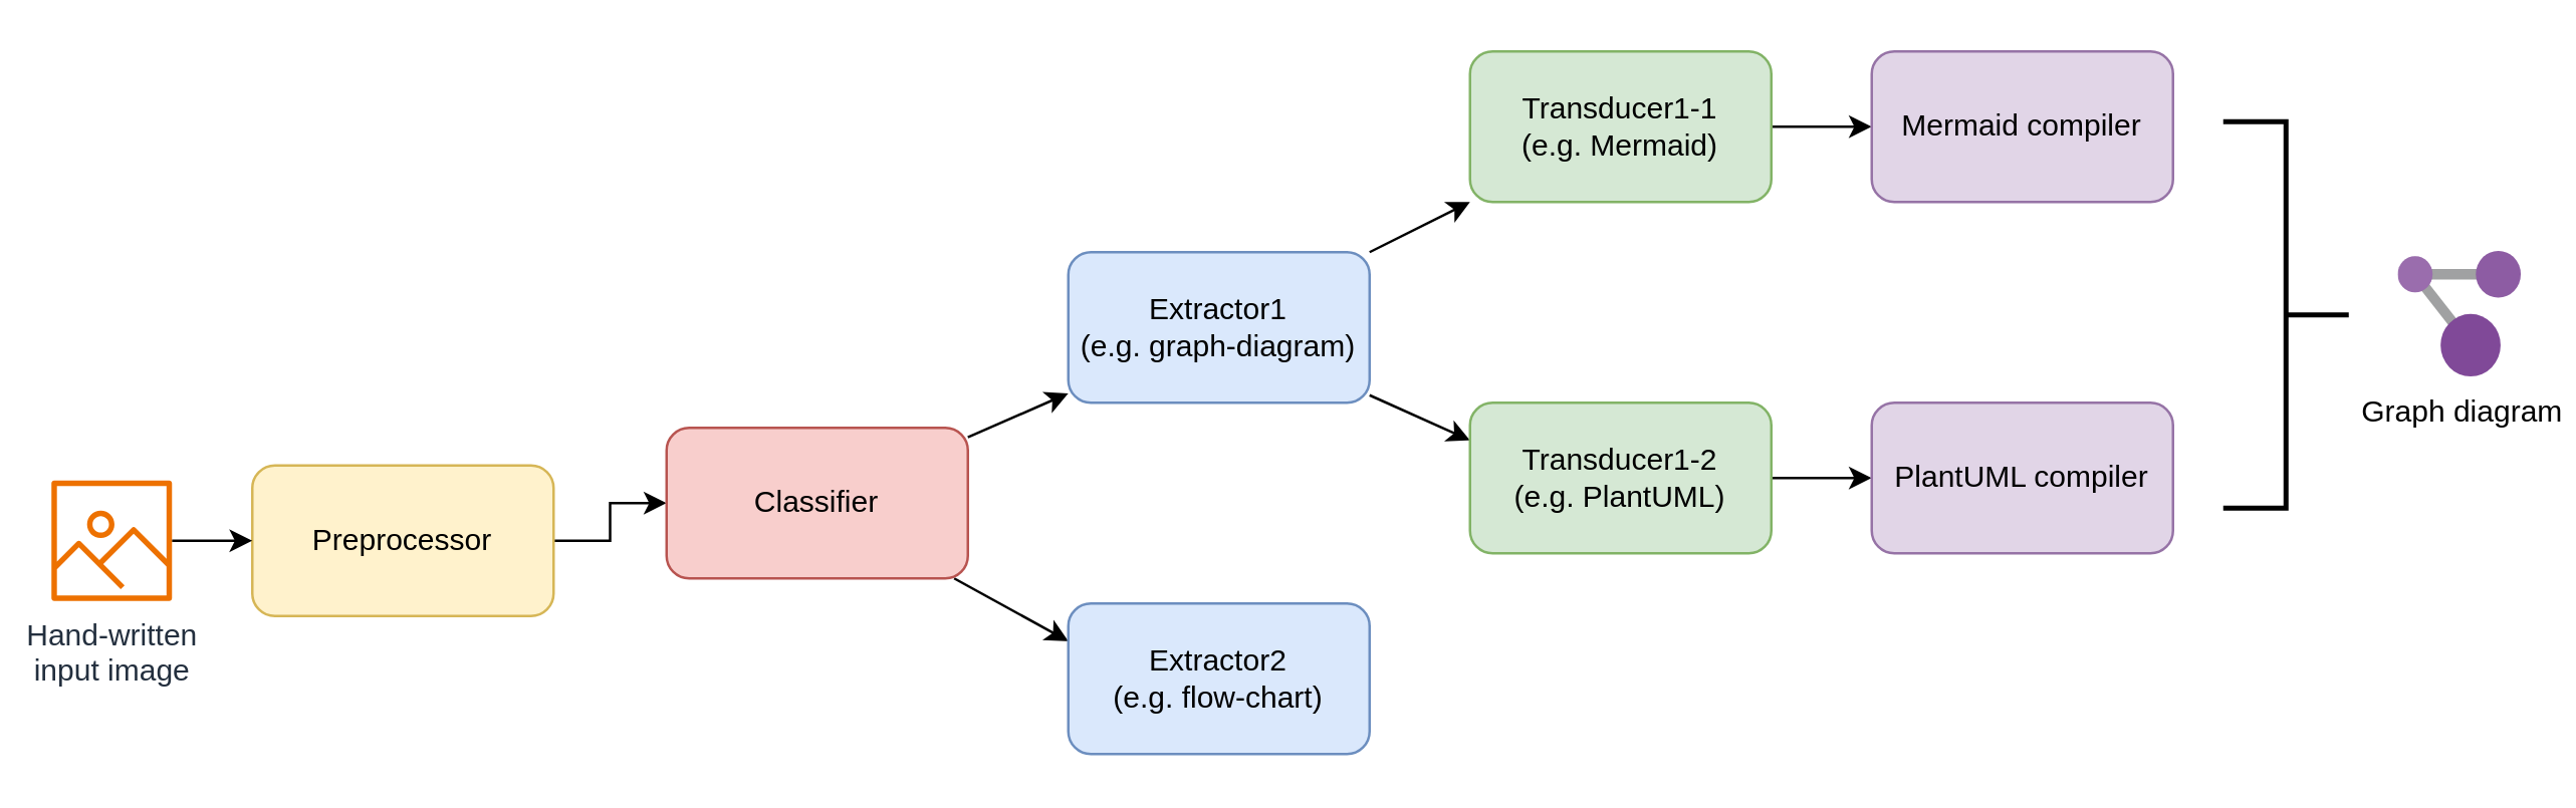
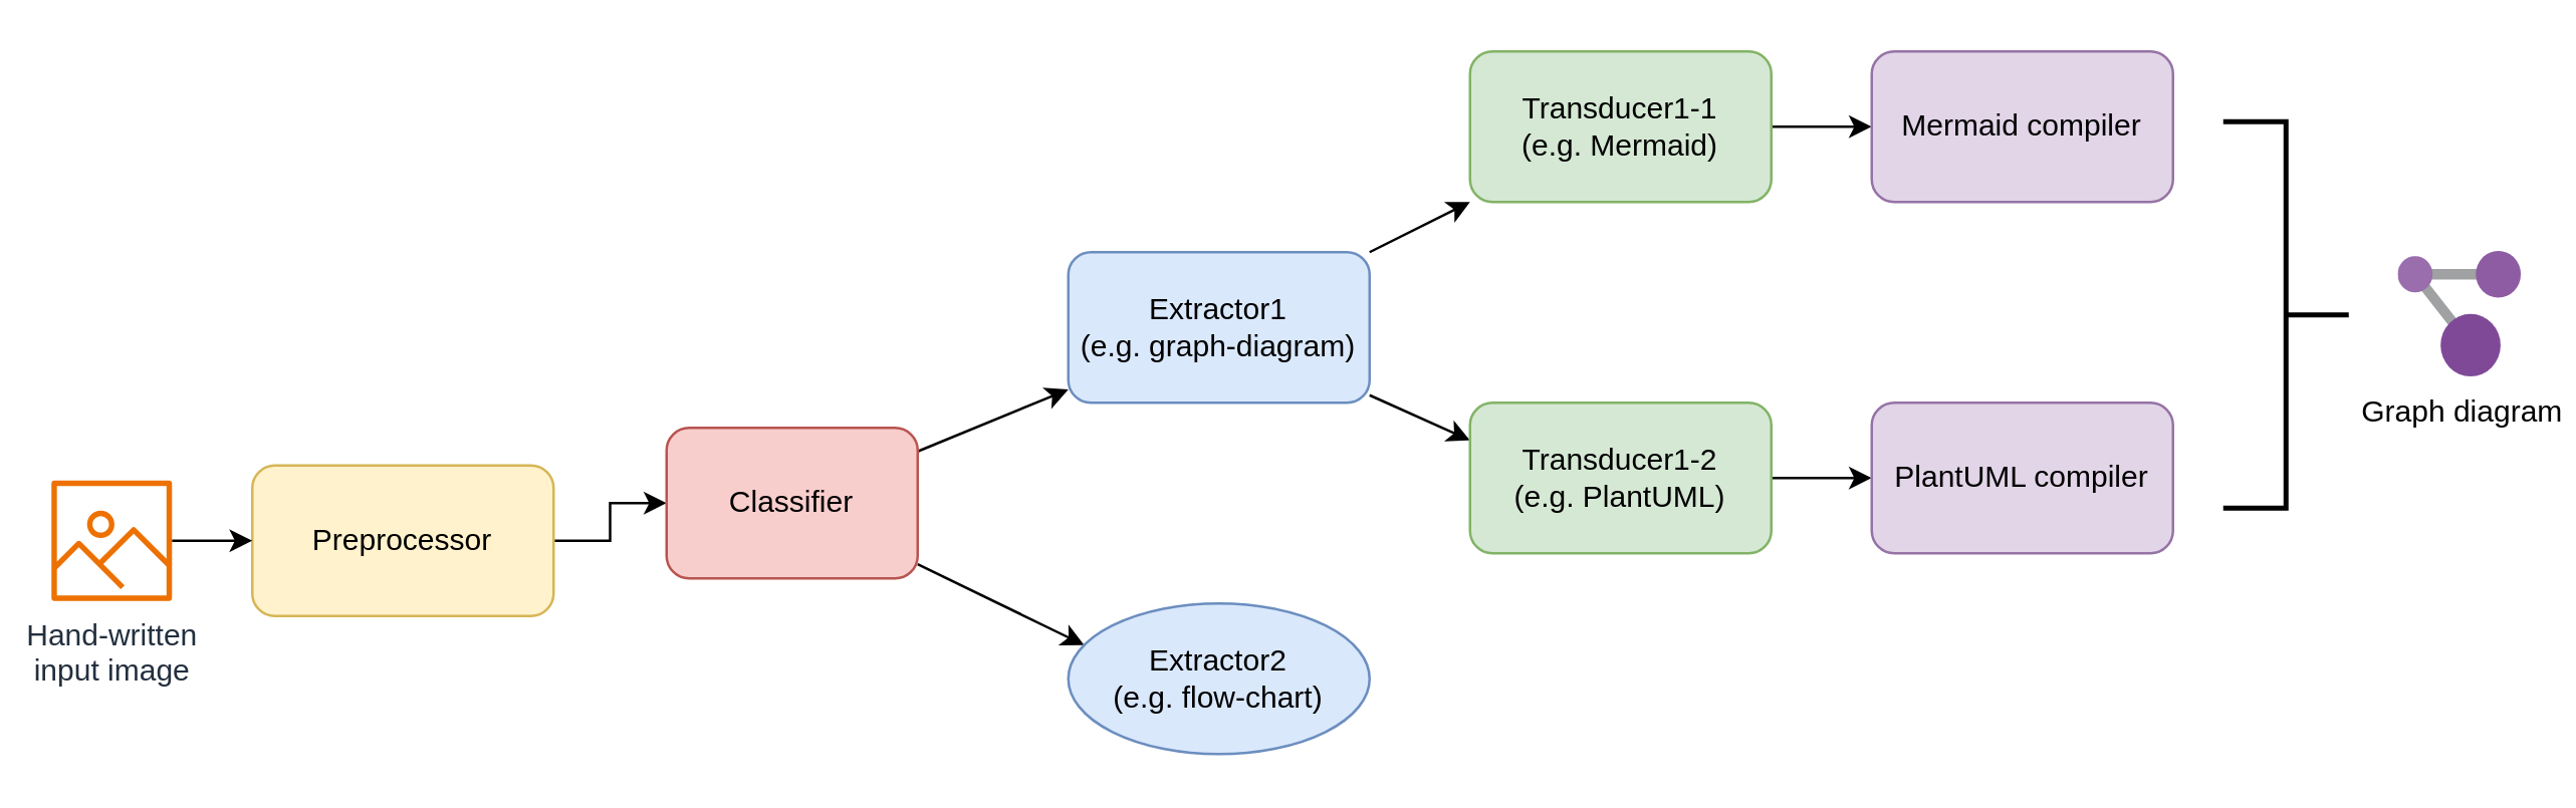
  <mxCell id="0" />
  <mxCell id="1" parent="0" />
  <mxCell id="2" value="" style="edgeStyle=orthogonalEdgeStyle;rounded=0;orthogonalLoop=1;jettySize=auto;html=1;" edge="1" parent="1" source="3" target="6"><mxGeometry relative="1" as="geometry" /></mxCell>
  <mxCell id="3" value="Preprocessor" style="rounded=1;whiteSpace=wrap;html=1;fillColor=#fff2cc;strokeColor=#d6b656;" vertex="1" parent="1"><mxGeometry x="100" y="185" width="120" height="60" as="geometry" /></mxCell>
  <mxCell id="4" value="" style="rounded=0;orthogonalLoop=1;jettySize=auto;html=1;" edge="1" parent="1" source="6" target="9"><mxGeometry relative="1" as="geometry" /></mxCell>
  <mxCell id="5" style="rounded=0;orthogonalLoop=1;jettySize=auto;html=1;entryX=0;entryY=0.25;entryDx=0;entryDy=0;" edge="1" parent="1" source="6" target="10"><mxGeometry relative="1" as="geometry" /></mxCell>
- <mxCell id="6" value="Classifier" style="rounded=1;whiteSpace=wrap;html=1;fillColor=#f8cecc;strokeColor=#b85450;" vertex="1" parent="1"><mxGeometry x="265" y="170" width="120" height="60" as="geometry" /></mxCell>
+ <mxCell id="6" value="Classifier" style="rounded=1;whiteSpace=wrap;html=1;fillColor=#f8cecc;strokeColor=#b85450;" vertex="1" parent="1"><mxGeometry x="265" y="170" width="100" height="60" as="geometry" /></mxCell>
  <mxCell id="7" value="" style="rounded=0;orthogonalLoop=1;jettySize=auto;html=1;" edge="1" parent="1" source="9" target="12"><mxGeometry relative="1" as="geometry" /></mxCell>
  <mxCell id="8" style="rounded=0;orthogonalLoop=1;jettySize=auto;html=1;entryX=0;entryY=0.25;entryDx=0;entryDy=0;" edge="1" parent="1" source="9" target="14"><mxGeometry relative="1" as="geometry" /></mxCell>
  <mxCell id="9" value="&lt;div&gt;Extractor1&lt;/div&gt;&lt;div&gt;(e.g. graph-diagram)&lt;/div&gt;" style="rounded=1;whiteSpace=wrap;html=1;fillColor=#dae8fc;strokeColor=#6c8ebf;" vertex="1" parent="1"><mxGeometry x="425" y="100" width="120" height="60" as="geometry" /></mxCell>
- <mxCell id="10" value="&lt;div&gt;Extractor2&lt;/div&gt;&lt;div&gt;(e.g. flow-chart)&lt;/div&gt;" style="rounded=1;whiteSpace=wrap;html=1;fillColor=#dae8fc;strokeColor=#6c8ebf;" vertex="1" parent="1"><mxGeometry x="425" y="240" width="120" height="60" as="geometry" /></mxCell>
+ <mxCell id="10" value="&lt;div&gt;Extractor2&lt;/div&gt;&lt;div&gt;(e.g. flow-chart)&lt;/div&gt;" style="ellipse;whiteSpace=wrap;html=1;fillColor=#dae8fc;strokeColor=#6c8ebf;" vertex="1" parent="1"><mxGeometry x="425" y="240" width="120" height="60" as="geometry" /></mxCell>
  <mxCell id="11" value="" style="edgeStyle=orthogonalEdgeStyle;rounded=0;orthogonalLoop=1;jettySize=auto;html=1;" edge="1" parent="1" source="12" target="15"><mxGeometry relative="1" as="geometry" /></mxCell>
  <mxCell id="12" value="Transducer1-1&lt;div&gt;(e.g. Mermaid)&lt;/div&gt;" style="rounded=1;whiteSpace=wrap;html=1;fillColor=#d5e8d4;strokeColor=#82b366;" vertex="1" parent="1"><mxGeometry x="585" y="20" width="120" height="60" as="geometry" /></mxCell>
  <mxCell id="13" value="" style="edgeStyle=orthogonalEdgeStyle;rounded=0;orthogonalLoop=1;jettySize=auto;html=1;" edge="1" parent="1" source="14" target="16"><mxGeometry relative="1" as="geometry" /></mxCell>
  <mxCell id="14" value="Transducer1-2&lt;div&gt;(e.g. PlantUML)&lt;/div&gt;" style="rounded=1;whiteSpace=wrap;html=1;fillColor=#d5e8d4;strokeColor=#82b366;" vertex="1" parent="1"><mxGeometry x="585" y="160" width="120" height="60" as="geometry" /></mxCell>
  <mxCell id="15" value="Mermaid compiler" style="rounded=1;whiteSpace=wrap;html=1;fillColor=#e1d5e7;strokeColor=#9673a6;" vertex="1" parent="1"><mxGeometry x="745" y="20" width="120" height="60" as="geometry" /></mxCell>
  <mxCell id="16" value="PlantUML compiler" style="rounded=1;whiteSpace=wrap;html=1;fillColor=#e1d5e7;strokeColor=#9673a6;" vertex="1" parent="1"><mxGeometry x="745" y="160" width="120" height="60" as="geometry" /></mxCell>
  <mxCell id="17" value="" style="edgeStyle=orthogonalEdgeStyle;rounded=0;orthogonalLoop=1;jettySize=auto;html=1;" edge="1" parent="1" source="18" target="3"><mxGeometry relative="1" as="geometry" /></mxCell>
  <mxCell id="18" value="&lt;div&gt;Hand-written&lt;/div&gt;&lt;div&gt;input image&lt;/div&gt;" style="sketch=0;outlineConnect=0;fontColor=#232F3E;gradientColor=none;fillColor=#ED7100;strokeColor=none;dashed=0;verticalLabelPosition=bottom;verticalAlign=top;align=center;html=1;fontSize=12;fontStyle=0;aspect=fixed;pointerEvents=1;shape=mxgraph.aws4.container_registry_image;" vertex="1" parent="1"><mxGeometry x="20" y="191" width="48" height="48" as="geometry" /></mxCell>
  <mxCell id="19" value="" style="strokeWidth=2;html=1;shape=mxgraph.flowchart.annotation_2;align=left;labelPosition=right;pointerEvents=1;rotation=-180;" vertex="1" parent="1"><mxGeometry x="885" y="48" width="50" height="154" as="geometry" /></mxCell>
  <mxCell id="20" value="Graph diagram" style="image;sketch=0;aspect=fixed;html=1;points=[];align=center;fontSize=12;image=img/lib/mscae/Resource_Graph_Explorer.svg;" vertex="1" parent="1"><mxGeometry x="955" y="100" width="49" height="50" as="geometry" /></mxCell>
